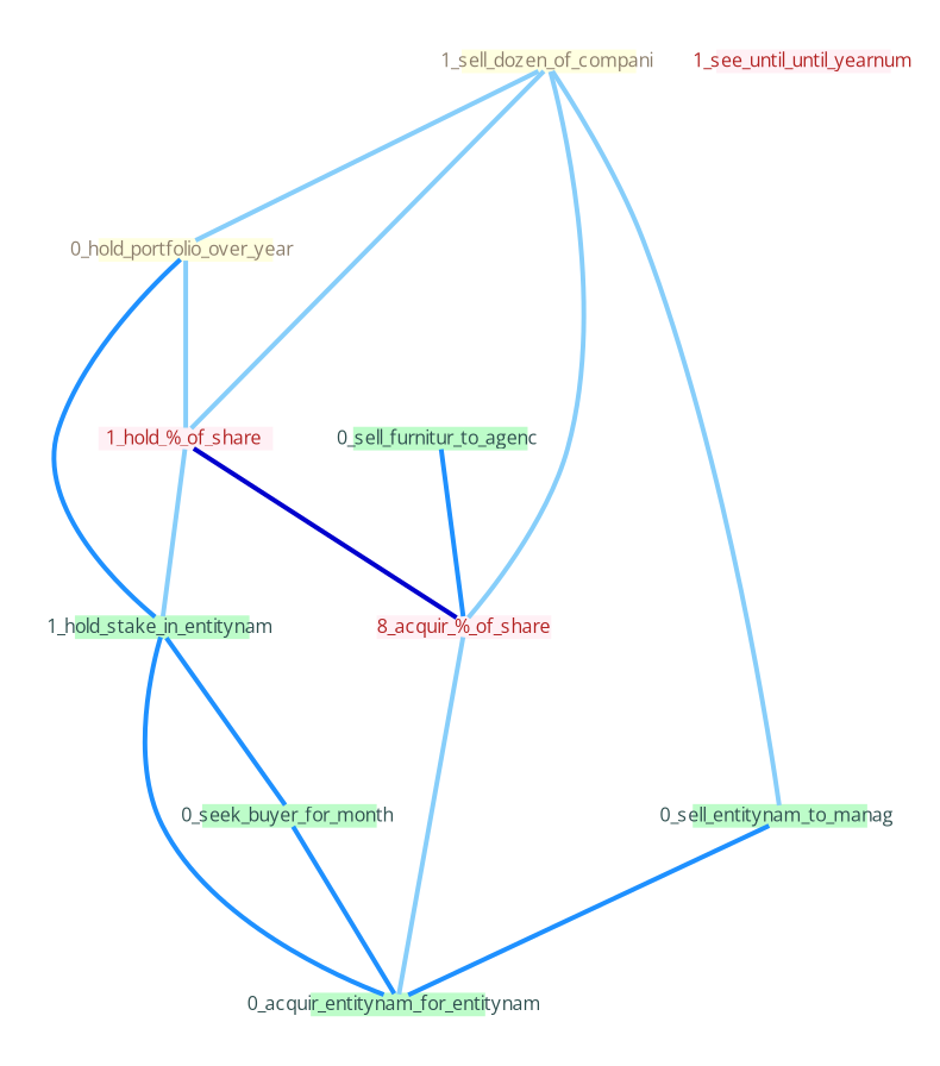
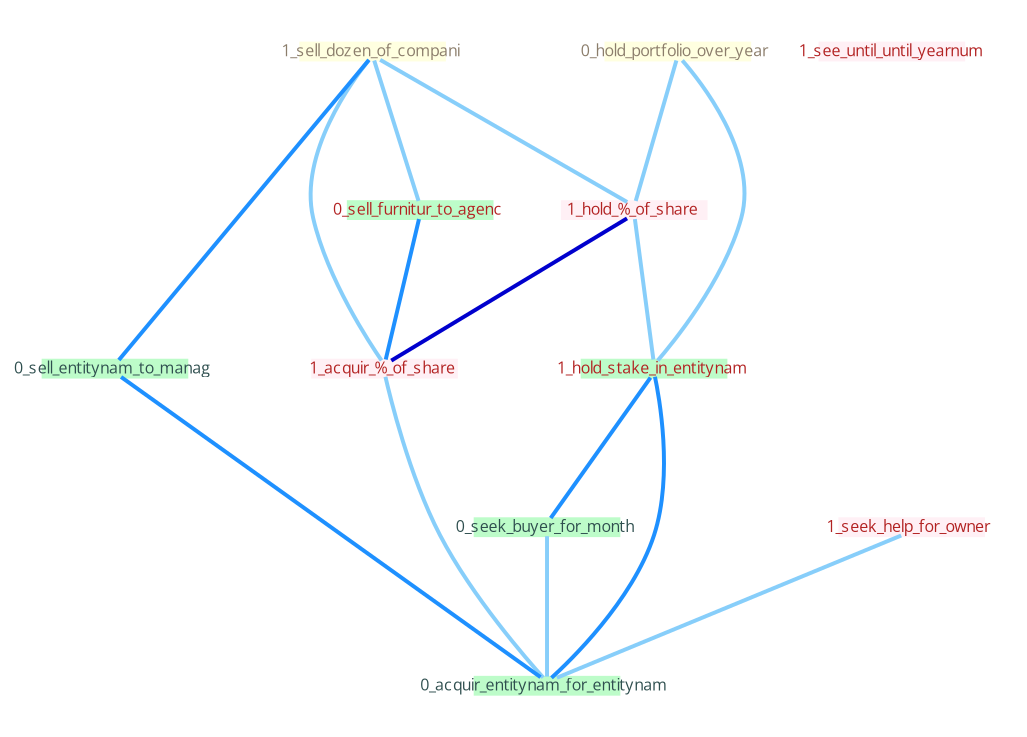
  graph {
    fontname="Open Sans"
    node [color="#BDFCC9" fixedsize=true fontcolor="#2f4f4f" fontname="Open Sans" fontsize=4 shape=polygon style=filled]
    edge [color="#87cefa" fontname="Open Sans" w=1]
    "1_sell_dozen_of_compani " [color="#ffffe0" fontcolor="#8b7d6b" height=.06 width=.5]
    "0_hold_portfolio_over_year " [color="#ffffe0" fontcolor="#8b7d6b" height=.06 width=.5]
    "1_hold_%_of_share " [color="#fff0f5" fontcolor="#b22222" height=.06 width=.5]
-   "1_acquir_%_of_share " [color="#fff0f5" fontcolor="#b22222" height=.06 width=.5 label="8_acquir_%_of_share"]
+   "1_seek_help_for_owner " [color="#fff0f5" fontcolor="#b22222" height=.06 width=.5]
+   "1_acquir_%_of_share " [color="#fff0f5" fontcolor="#b22222" height=.06 width=.5]
    n6 [color="#fff0f5" fontcolor="#b22222" height=.06 label="1_see_until_until_yearnum" width=.5]
-   "0_sell_furnitur_to_agenc " [height=.06 width=.5]
+   "0_sell_furnitur_to_agenc " [fontcolor="#b22222" height=.06 width=.5]
    "0_sell_entitynam_to_manag " [height=.06 width=.5]
-   "1_hold_stake_in_entitynam " [height=.06 width=.5]
+   "1_hold_stake_in_entitynam " [fontcolor="#b22222" height=.06 width=.5]
    "0_acquir_entitynam_for_entitynam " [height=.06 width=.5]
    "0_seek_buyer_for_month " [height=.06 width=.5]
    subgraph sub_1 {
      "1_sell_dozen_of_compani "
      "0_hold_portfolio_over_year "
    }
    subgraph sub_2 {
      "1_hold_%_of_share "
+     "1_seek_help_for_owner "
      "1_acquir_%_of_share "
      n6
    }
    "1_sell_dozen_of_compani " -- "1_hold_%_of_share "
    "1_sell_dozen_of_compani " -- "1_acquir_%_of_share "
-   "1_sell_dozen_of_compani " -- "0_hold_portfolio_over_year "
-   "1_sell_dozen_of_compani " -- "0_sell_entitynam_to_manag "
+   "1_sell_dozen_of_compani " -- "0_sell_furnitur_to_agenc "
+   "1_sell_dozen_of_compani " -- "0_sell_entitynam_to_manag " [color="#1e90ff"]
    "0_hold_portfolio_over_year " -- "1_hold_%_of_share "
-   "0_hold_portfolio_over_year " -- "1_hold_stake_in_entitynam " [color="#1e90ff"]
+   "0_hold_portfolio_over_year " -- "1_hold_stake_in_entitynam "
    "1_hold_%_of_share " -- "1_acquir_%_of_share " [color="#0000cd" w=3]
    "1_hold_%_of_share " -- "1_hold_stake_in_entitynam "
+   "1_seek_help_for_owner " -- "0_acquir_entitynam_for_entitynam "
    "1_acquir_%_of_share " -- "0_acquir_entitynam_for_entitynam "
    "0_sell_furnitur_to_agenc " -- "1_acquir_%_of_share " [color="#1e90ff" w=2]
    "0_sell_entitynam_to_manag " -- "0_acquir_entitynam_for_entitynam " [color="#1e90ff"]
    "1_hold_stake_in_entitynam " -- "0_acquir_entitynam_for_entitynam " [color="#1e90ff"]
    "1_hold_stake_in_entitynam " -- "0_seek_buyer_for_month " [color="#1e90ff" w=2]
-   "0_seek_buyer_for_month " -- "0_acquir_entitynam_for_entitynam " [color="#1e90ff"]
+   "0_seek_buyer_for_month " -- "0_acquir_entitynam_for_entitynam "
  }
